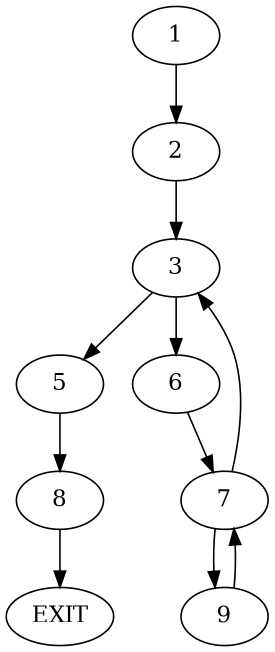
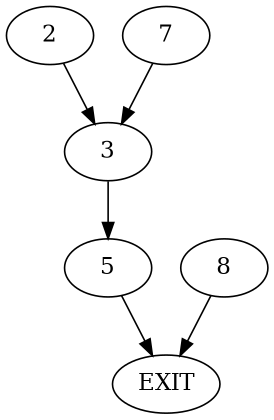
  digraph {
-   1
    2
    n3 [label=EXIT]
    3
    5
-   6
    7
-   9
    8
-   1 -> 2
    2 -> 3
    3 -> 5
-   3 -> 6
-   5 -> 8
-   6 -> 7
+   5 -> n3
    7 -> 3
-   7 -> 9
-   9 -> 7
    8 -> n3
  }
